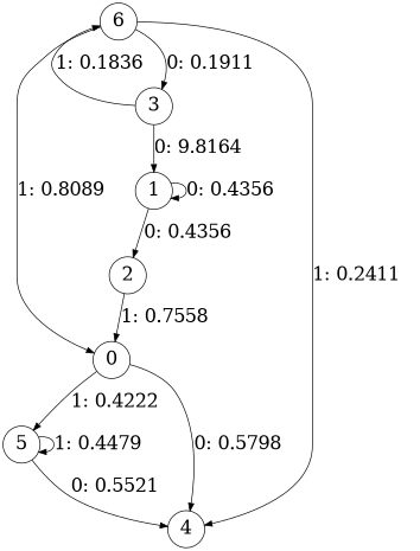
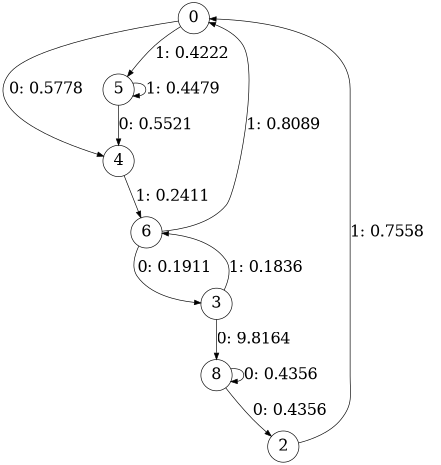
  digraph {
    node [fontsize=24 shape=circle]
    edge [fontsize=24]
    0
    4
    5
    6
-   1
+   1 [label=8]
    2
    3
-   0 -> 4 [label="0: 0.5798   "]
+   0 -> 4 [label="0: 0.5778   "]
    0 -> 5 [label="1: 0.4222   "]
-   6 -> 4 [label="1: 0.2411   "]
+   4 -> 6 [label="1: 0.2411   "]
    5 -> 4 [label="0: 0.5521   "]
    5 -> 5 [label="1: 0.4479   "]
    6 -> 0 [label="1: 0.8089   "]
    6 -> 3 [label="0: 0.1911   "]
    1 -> 1 [label="0: 0.4356   "]
    1 -> 2 [label="0: 0.4356   "]
    2 -> 0 [label="1: 0.7558   "]
    3 -> 6 [label="1: 0.1836   "]
    3 -> 1 [label="0: 9.8164   "]
  }
